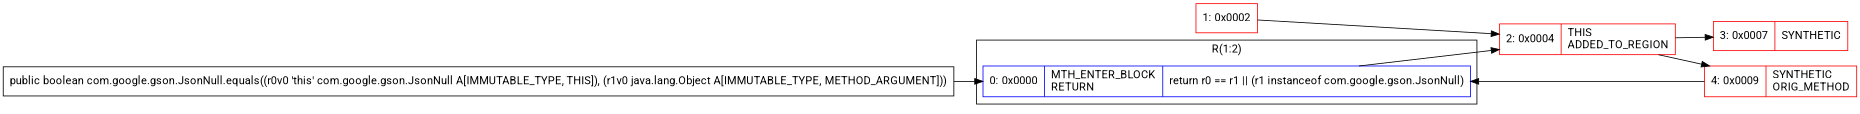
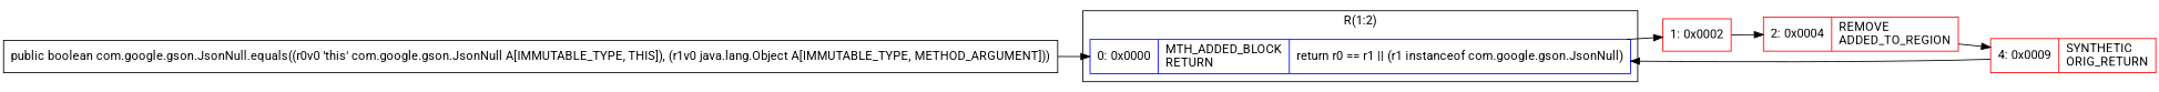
  digraph {
    fontname=Roboto
    rankdir=LR
    node [color=red fontname=Roboto shape=record]
    edge [fontname=Roboto]
-   n1 [color=blue label="{0\:\ 0x0000|MTH_ENTER_BLOCK\lRETURN\l|return r0 == r1 \|\| (r1 instanceof com.google.gson.JsonNull)\l}"]
+   n1 [color=blue label="{0\:\ 0x0000|MTH_ADDED_BLOCK\lRETURN\l|return r0 == r1 \|\| (r1 instanceof com.google.gson.JsonNull)\l}"]
    n2 [label="{1\:\ 0x0002}"]
-   n3 [label="{2\:\ 0x0004|THIS\lADDED_TO_REGION\l}"]
-   n4 [label="{4\:\ 0x0009|SYNTHETIC\lORIG_METHOD\l}"]
-   n5 [label="{3\:\ 0x0007|SYNTHETIC\l}"]
+   n3 [label="{2\:\ 0x0004|REMOVE\lADDED_TO_REGION\l}"]
+   n4 [label="{4\:\ 0x0009|SYNTHETIC\lORIG_RETURN\l}"]
    n6 [label="{public boolean com.google.gson.JsonNull.equals((r0v0 'this' com.google.gson.JsonNull A[IMMUTABLE_TYPE, THIS]), (r1v0 java.lang.Object A[IMMUTABLE_TYPE, METHOD_ARGUMENT])) }" color=""]
    subgraph cluster_1 {
      label="R(1:2)"
      n1
    }
-   n1 -> n3
+   n1 -> n2
    n2 -> n3
    n3 -> n4
-   n3 -> n5
    n4 -> n1
    n6 -> n1
  }
